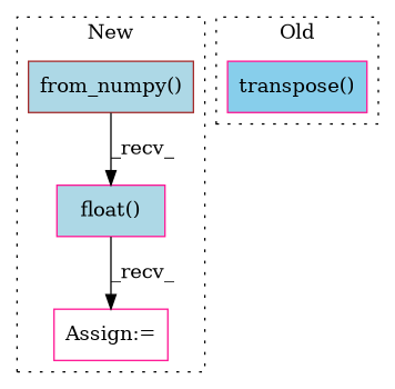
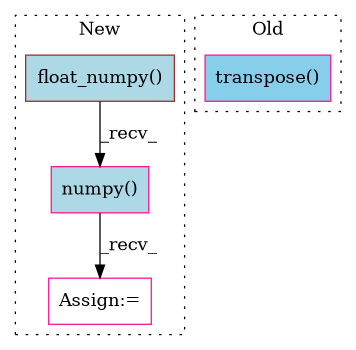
  digraph {
    node [a=75 color=deeppink fillcolor=lightblue shape=box style=filled]
-   n1 [color=brown l="17,1" label="from_numpy()" s="1043,1063"]
-   n2 [l=29 label="float()" s=1043]
+   n1 [color=brown l="17,1" label="float_numpy()" s="1043,1063"]
+   n2 [l=29 label="numpy()" s=1043]
    n3 [a=68 fillcolor=white l=3 label="Assign:=" s=1040]
    n4 [fillcolor=skyblue l="14,1" label="transpose()" s="515,536"]
    subgraph cluster_1 {
      label=New
      style=dotted
      n1
      n2
      n3
    }
    subgraph cluster_2 {
      label=Old
      style=dotted
      n4
    }
    n1 -> n2 [label=_recv_]
    n2 -> n3 [label=_recv_]
  }
